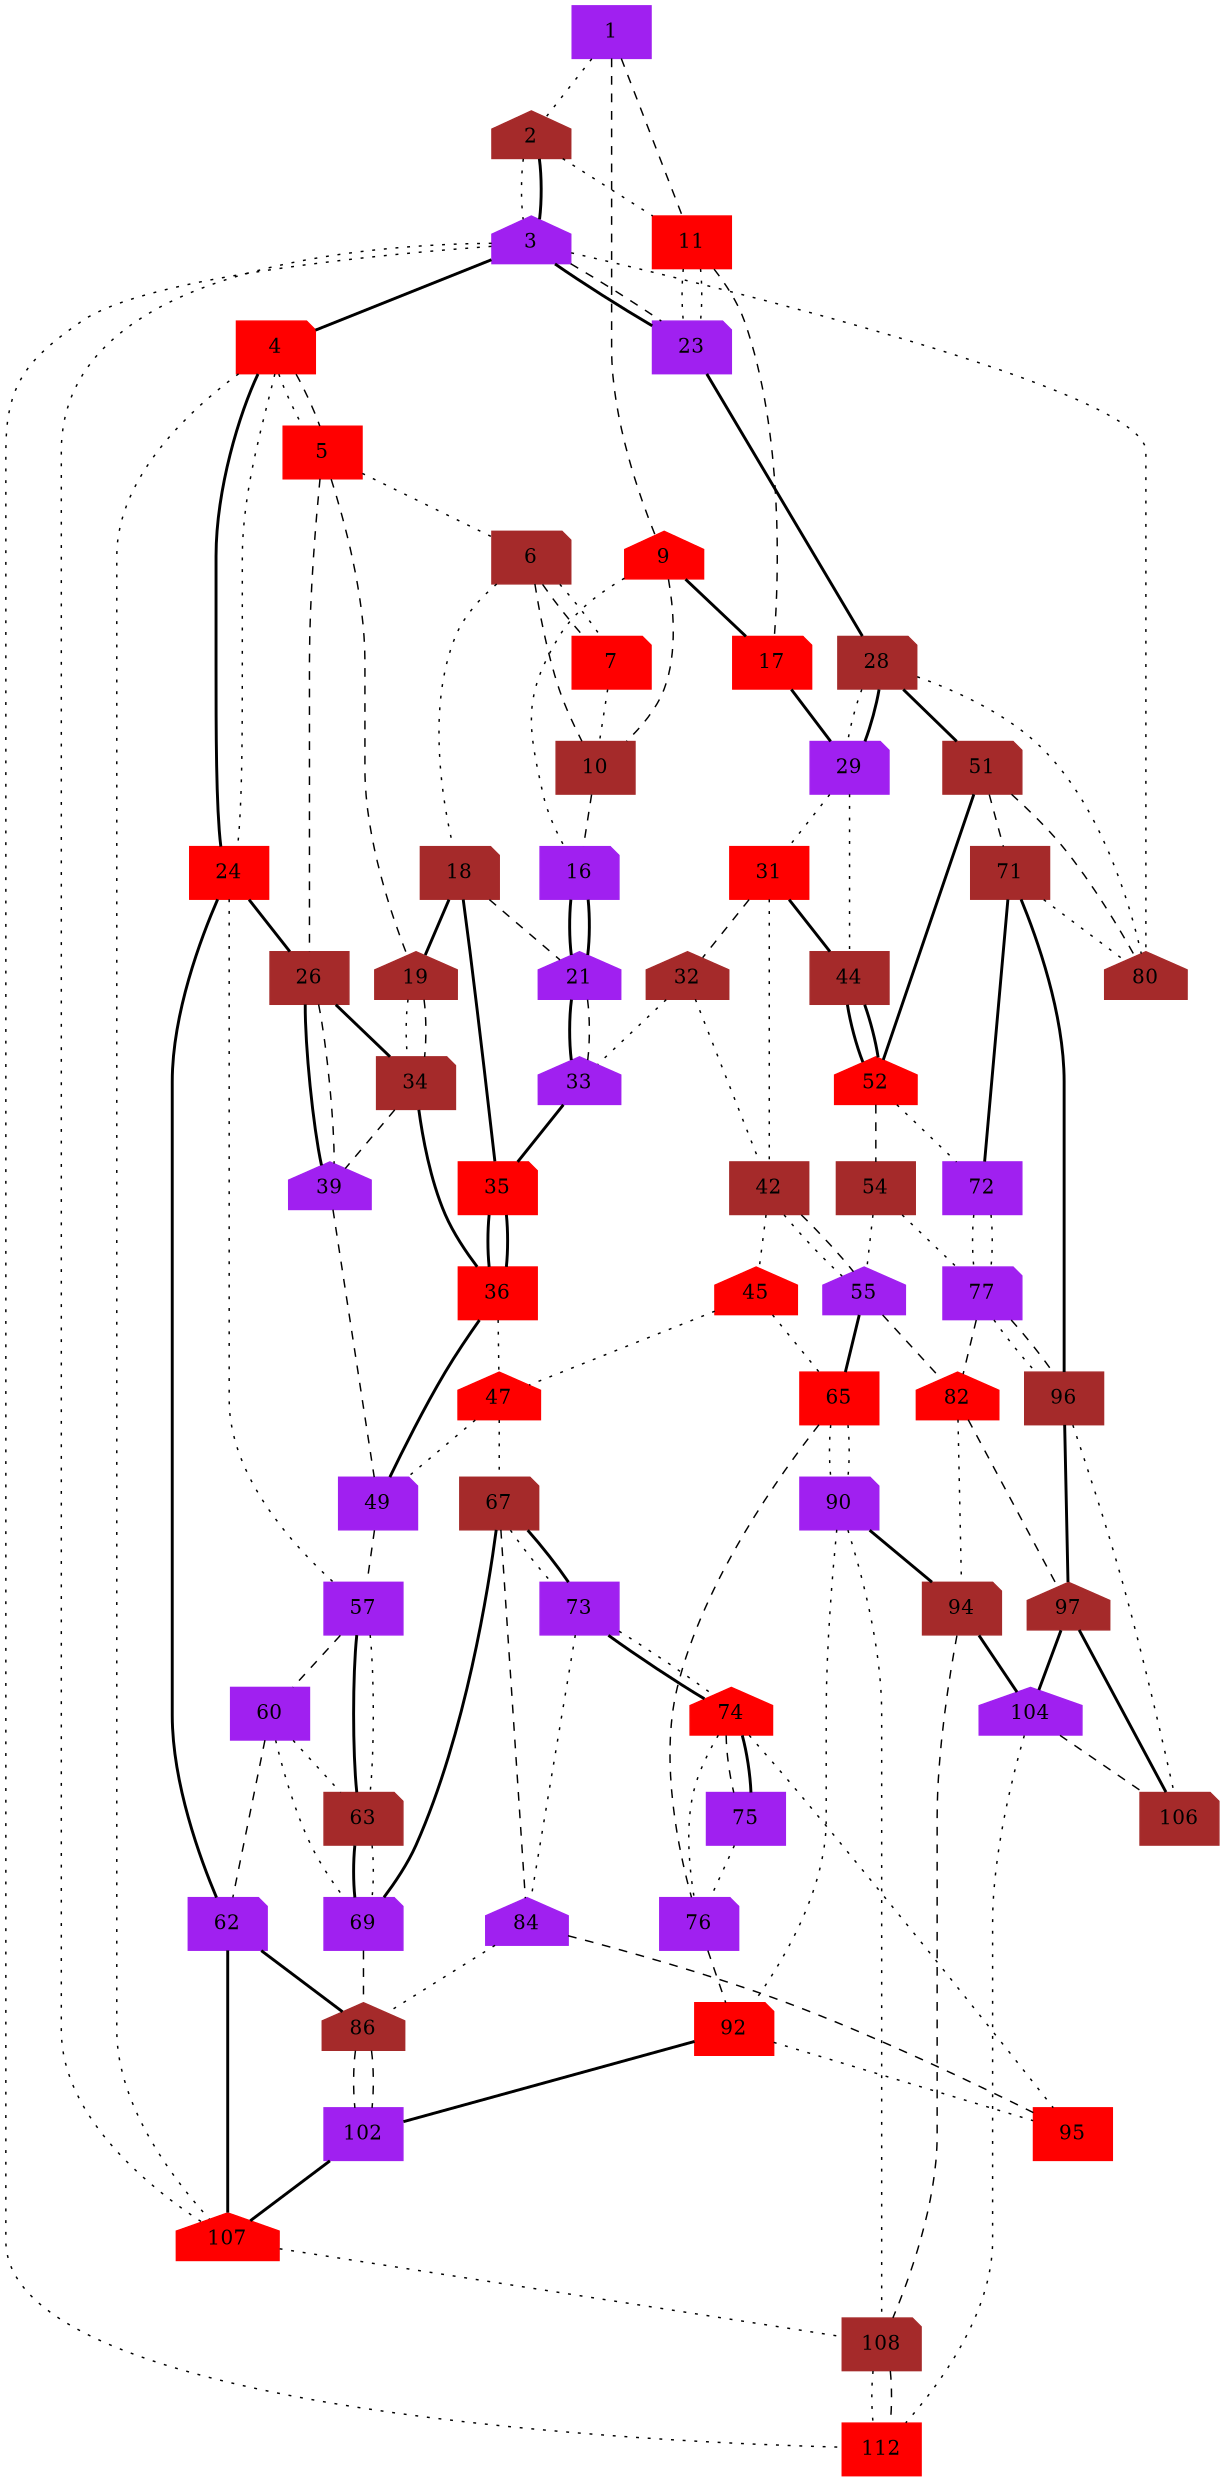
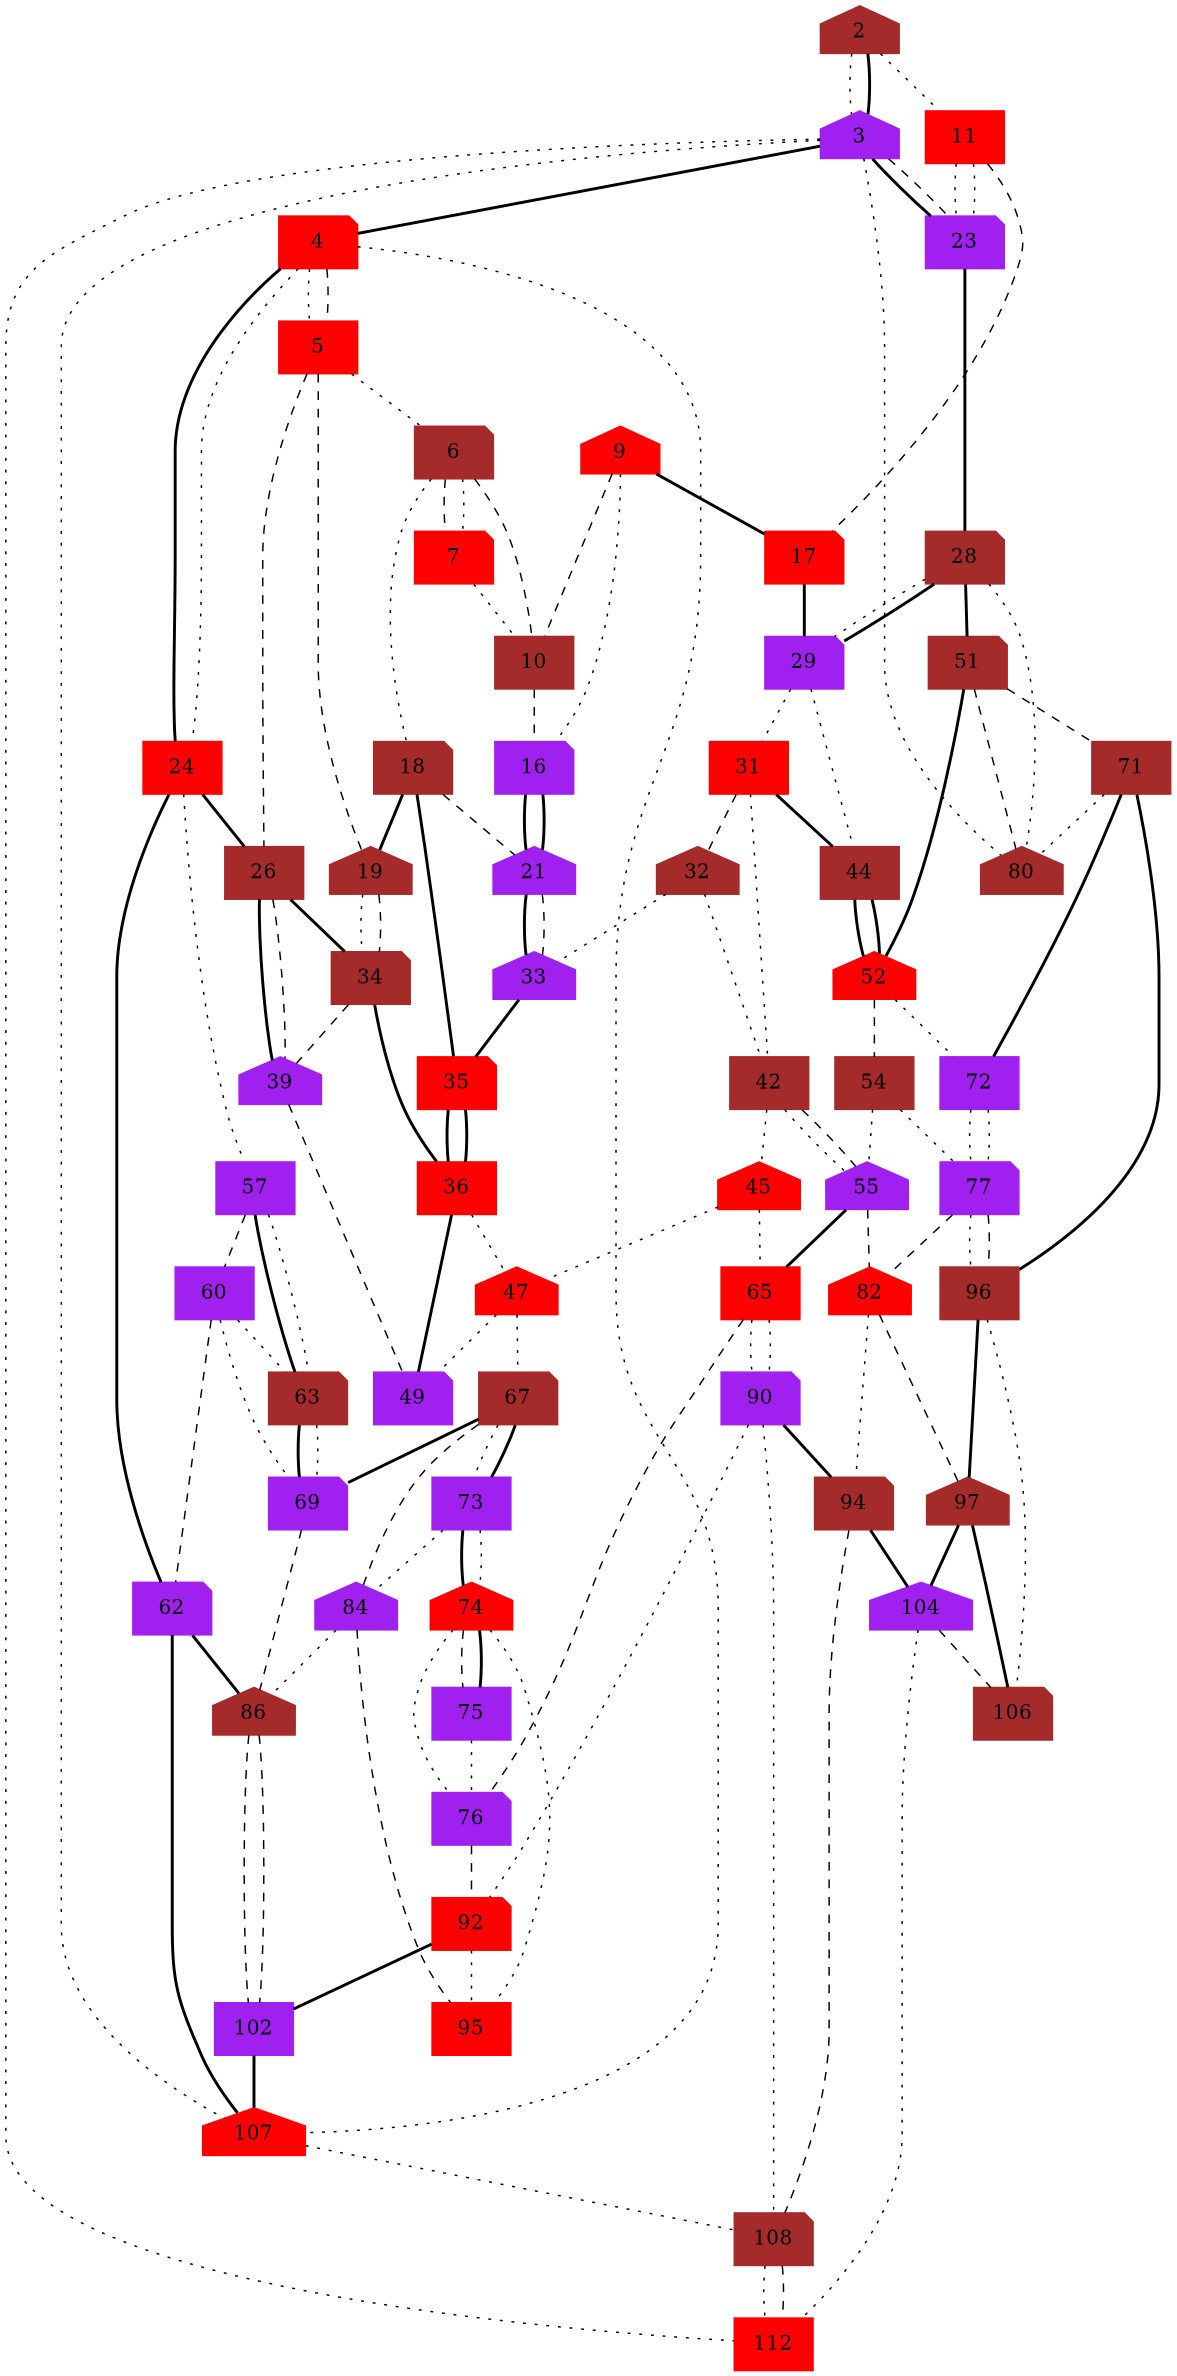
  graph {
    node [color=purple shape=note style=filled]
    edge [style=dotted]
-   1 [shape=box super="+8"]
    2 [color=brown shape=house]
    9 [color=red shape=house super="+15"]
    11 [color=red shape=box super="+12"]
    3 [shape=house super="+79"]
    10 [color=brown shape=box super="+14"]
    16
    17 [color=red]
    23
    4 [color=red]
    80 [color=brown shape=house super="+81"]
    107 [color=red shape=house super="+111"]
    112 [color=red shape=box]
    5 [color=red shape=box super="+20"]
    24 [color=red shape=box super="+25"]
    28 [color=brown super="+50"]
    108 [color=brown super="+109"]
    6 [color=brown super="+13"]
    19 [color=brown shape=house]
    26 [color=brown shape=box super="+27"]
    57 [shape=box super="+58"]
    62 [super="+101"]
    7 [color=red]
    18 [color=brown super="+22"]
    34 [color=brown super="+37"]
    39 [shape=house]
    21 [shape=house]
    35 [color=red]
    29 [super="+30"]
    33 [shape=house super="+38"]
    31 [color=red shape=box super="+41"]
    44 [color=brown shape=box]
    36 [color=red shape=box super="+48"]
    51 [color=brown super="+70"]
    60 [shape=box super="+61"]
    63 [color=brown]
    86 [color=brown shape=house super="+87"]
    49 [super="+56"]
    52 [color=red shape=house super="+53"]
    71 [color=brown shape=box super="+98"]
    32 [color=brown shape=house super="+40"]
    42 [color=brown shape=box super="+43"]
    45 [color=red shape=house super="+46"]
    55 [shape=house super="+64"]
    47 [color=red shape=house super="+59"]
    67 [color=brown super="+68"]
    65 [color=red shape=box super="+66"]
    82 [color=red shape=house super="+93"]
    54 [color=brown shape=box]
    72 [shape=box]
    76 [super="+88"]
    90 [super="+91"]
    69 [super="+83"]
    73 [shape=box]
    84 [shape=house super="+85"]
    96 [color=brown shape=box super="+99"]
    77 [super="+78"]
    94 [color=brown super="+105"]
    97 [color=brown shape=house super="+103"]
    102 [shape=box]
    92 [color=red super="+100"]
    74 [color=red shape=house super="+89"]
    95 [color=red shape=box]
    106 [color=brown]
    75 [shape=box]
    104 [shape=house super="+110"]
-   1 -- 2
-   1 -- 9 [style=dashed]
-   1 -- 11 [style=dashed]
    2 -- 11
    2 -- 3
    2 -- 3 [style=bold]
    9 -- 10 [style=dashed]
    9 -- 16
    9 -- 17 [style=bold]
    11 -- 17 [style=dashed]
    11 -- 23
    11 -- 23
    3 -- 23 [style=bold]
    3 -- 23 [style=dashed]
    3 -- 4 [style=bold]
    3 -- 80
    3 -- 107
    3 -- 112
    10 -- 16 [style=dashed]
    16 -- 21 [style=bold]
    16 -- 21 [style=bold]
    17 -- 29 [style=bold]
    23 -- 28 [style=bold]
    4 -- 107
    4 -- 5
    4 -- 5 [style=dashed]
    4 -- 24 [style=bold]
    4 -- 24
    107 -- 108
    5 -- 6
    5 -- 19 [style=dashed]
    5 -- 26 [style=dashed]
    24 -- 26 [style=bold]
    24 -- 57
    24 -- 62 [style=bold]
    28 -- 80
    28 -- 29
    28 -- 29 [style=bold]
    28 -- 51 [style=bold]
    108 -- 112
    108 -- 112 [style=dashed]
    6 -- 10 [style=dashed]
    6 -- 7 [style=dashed]
    6 -- 7
    6 -- 18
    19 -- 34
    19 -- 34 [style=dashed]
    26 -- 34 [style=bold]
    26 -- 39 [style=bold]
    26 -- 39 [style=dashed]
    57 -- 60 [style=dashed]
    57 -- 63 [style=bold]
    57 -- 63
    62 -- 107 [style=bold]
    62 -- 86 [style=bold]
    7 -- 10
    18 -- 19 [style=bold]
    18 -- 21 [style=dashed]
    18 -- 35 [style=bold]
    34 -- 39 [style=dashed]
    34 -- 36 [style=bold]
    39 -- 49 [style=dashed]
    21 -- 33 [style=bold]
    21 -- 33 [style=dashed]
    35 -- 36 [style=bold]
    35 -- 36 [style=bold]
    29 -- 31
    29 -- 44
    33 -- 35 [style=bold]
    31 -- 44 [style=bold]
    31 -- 32 [style=dashed]
    31 -- 42
    44 -- 52 [style=bold]
    44 -- 52 [style=bold]
    36 -- 49 [style=bold]
    36 -- 47
    51 -- 80 [style=dashed]
    51 -- 52 [style=bold]
    51 -- 71 [style=dashed]
    60 -- 62 [style=dashed]
    60 -- 63
    60 -- 69
    63 -- 69 [style=bold]
    63 -- 69
    86 -- 102 [style=dashed]
    86 -- 102 [style=dashed]
-   49 -- 57 [style=dashed]
    52 -- 54 [style=dashed]
    52 -- 72
    71 -- 80
    71 -- 72 [style=bold]
    71 -- 96 [style=bold]
    32 -- 33 [weight=2]
    32 -- 42
    42 -- 45
    42 -- 55
    42 -- 55 [style=dashed]
    45 -- 47
    45 -- 65
    55 -- 65 [style=bold]
    55 -- 82 [style=dashed]
    47 -- 49
    47 -- 67
    67 -- 69 [style=bold]
    67 -- 73
    67 -- 73 [style=bold]
    67 -- 84 [style=dashed]
    65 -- 76 [style=dashed]
    65 -- 90
    65 -- 90
    82 -- 94
    82 -- 97 [style=dashed]
    54 -- 55
    54 -- 77
    72 -- 77
    72 -- 77
    76 -- 92 [style=dashed]
    90 -- 108
    90 -- 94 [style=bold]
    90 -- 92
    69 -- 86 [style=dashed]
    73 -- 84
    73 -- 74 [style=bold]
    73 -- 74
    84 -- 86
    84 -- 95 [style=dashed]
    96 -- 97 [style=bold]
    96 -- 106
    77 -- 82 [style=dashed]
    77 -- 96
    77 -- 96 [style=dashed]
    94 -- 108 [style=dashed]
    94 -- 104 [style=bold]
    97 -- 106 [style=bold]
    97 -- 104 [style=bold]
    102 -- 107 [style=bold]
    92 -- 102 [style=bold]
    92 -- 95
    74 -- 76
    74 -- 95
    74 -- 75 [style=dashed]
    74 -- 75 [style=bold]
    75 -- 76
    104 -- 112
    104 -- 106 [style=dashed]
  }
